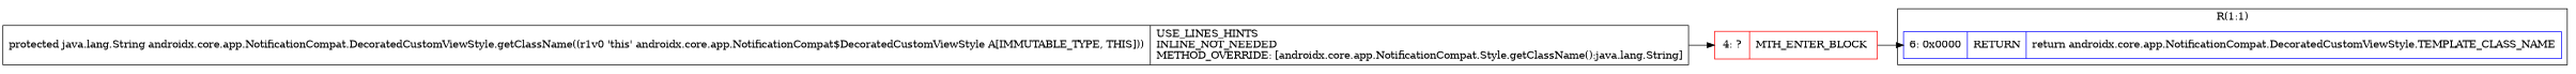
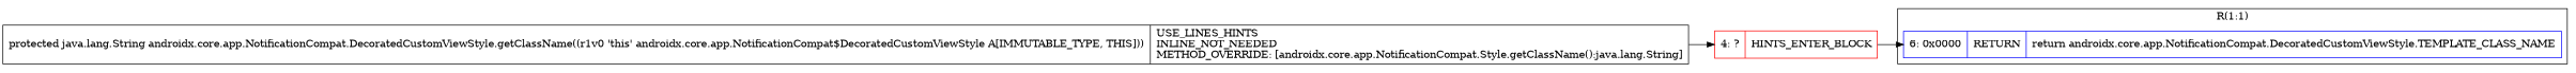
  digraph {
    rankdir=LR
    node [shape=record]
    n1 [color=blue label="{6\:\ 0x0000|RETURN\l|return androidx.core.app.NotificationCompat.DecoratedCustomViewStyle.TEMPLATE_CLASS_NAME\l}"]
-   n2 [color=red label="{4\:\ ?|MTH_ENTER_BLOCK\l}"]
+   n2 [color=red label="{4\:\ ?|HINTS_ENTER_BLOCK\l}"]
    n3 [label="{protected java.lang.String androidx.core.app.NotificationCompat.DecoratedCustomViewStyle.getClassName((r1v0 'this' androidx.core.app.NotificationCompat$DecoratedCustomViewStyle A[IMMUTABLE_TYPE, THIS]))  | USE_LINES_HINTS\lINLINE_NOT_NEEDED\lMETHOD_OVERRIDE: [androidx.core.app.NotificationCompat.Style.getClassName():java.lang.String]\l}"]
    subgraph cluster_1 {
      label="R(1:1)"
      n1
    }
    n2 -> n1
    n3 -> n2
  }
